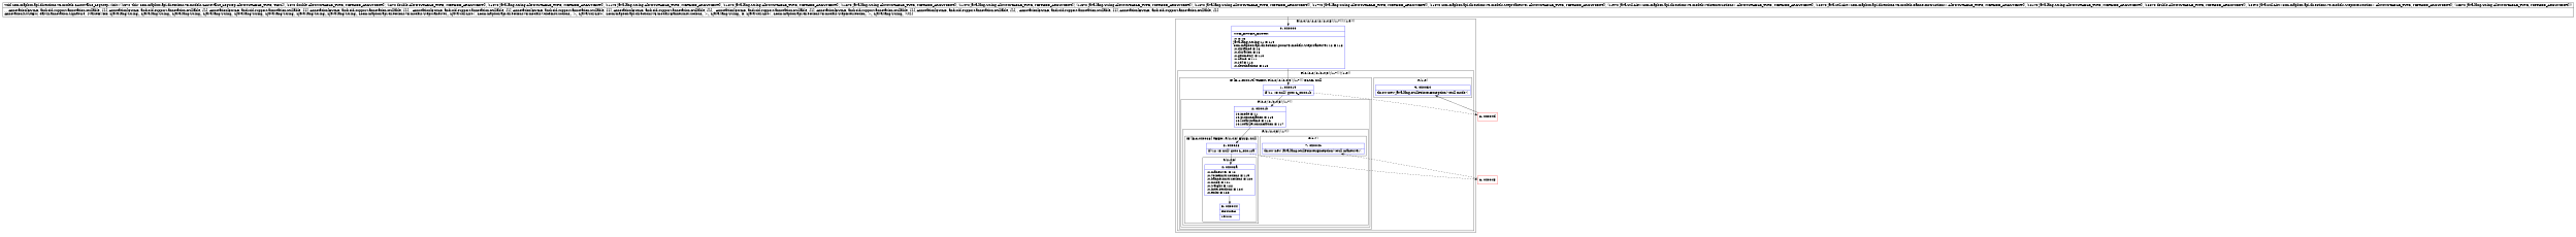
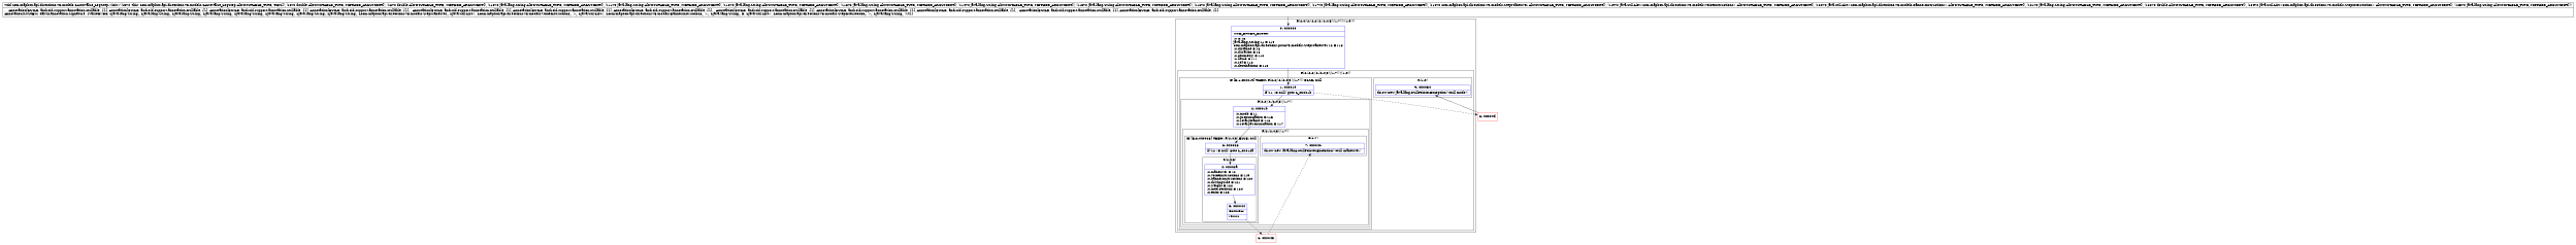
  digraph {
    node [color=blue shape=record]
-   n1 [label="{4\:\ 0x002a|r0.maneuver = r2\lr0.voiceInstructions = r19\lr0.bannerInstructions = r20\lr0.mode = r21\lr0.weight = r22\lr0.intersections = r24\lr0.exits = r25\l}"]
+   n1 [label="{4\:\ 0x002a|r0.maneuver = r2\lr0.voiceInstructions = r19\lr0.bannerInstructions = r20\lr0.drivingSide = r21\lr0.weight = r22\lr0.intersections = r24\lr0.exits = r25\l}"]
    n2 [label="{5\:\ 0x0044|RETURN\l|return\l}"]
    n3 [label="{3\:\ 0x0028|if (r2 != null) goto L_0x012a\l}"]
    n4 [label="{7\:\ 0x004c|throw new java.lang.NullPointerException(\"Null maneuver\")\l}"]
    n5 [label="{2\:\ 0x001b|r0.mode = r1\lr0.pronunciation = r15\lr0.rotaryName = r16\lr0.rotaryPronunciation = r17\l}"]
    n6 [label="{1\:\ 0x0019|if (r1 != null) goto L_0x001b\l}"]
    n7 [label="{9\:\ 0x0054|throw new java.lang.NullPointerException(\"Null mode\")\l}"]
    n8 [label="{0\:\ 0x0000|MTH_ENTER_BLOCK\l|r0 = r5\ljava.lang.String r1 = r14\lcom.mapbox.api.directions.p008v5.models.StepManeuver r2 = r18\lr0.distance = r6\lr0.duration = r8\lr0.geometry = r10\lr0.name = r11\lr0.ref = r12\lr0.destinations = r13\l}"]
    n9 [color=red label="{6\:\ 0x0045}"]
    n10 [color=red label="{8\:\ 0x004d}"]
    n11 [label="{void com.mapbox.api.directions.v5.models.$AutoValue_LegStep.\<init\>((r5v0 'this' com.mapbox.api.directions.v5.models.$AutoValue_LegStep A[IMMUTABLE_TYPE, THIS]), (r6v0 double A[IMMUTABLE_TYPE, METHOD_ARGUMENT]), (r8v0 double A[IMMUTABLE_TYPE, METHOD_ARGUMENT]), (r10v0 java.lang.String A[IMMUTABLE_TYPE, METHOD_ARGUMENT]), (r11v0 java.lang.String A[IMMUTABLE_TYPE, METHOD_ARGUMENT]), (r12v0 java.lang.String A[IMMUTABLE_TYPE, METHOD_ARGUMENT]), (r13v0 java.lang.String A[IMMUTABLE_TYPE, METHOD_ARGUMENT]), (r14v0 java.lang.String A[IMMUTABLE_TYPE, METHOD_ARGUMENT]), (r15v0 java.lang.String A[IMMUTABLE_TYPE, METHOD_ARGUMENT]), (r16v0 java.lang.String A[IMMUTABLE_TYPE, METHOD_ARGUMENT]), (r17v0 java.lang.String A[IMMUTABLE_TYPE, METHOD_ARGUMENT]), (r18v0 com.mapbox.api.directions.v5.models.StepManeuver A[IMMUTABLE_TYPE, METHOD_ARGUMENT]), (r19v0 java.util.List\<com.mapbox.api.directions.v5.models.VoiceInstructions\> A[IMMUTABLE_TYPE, METHOD_ARGUMENT]), (r20v0 java.util.List\<com.mapbox.api.directions.v5.models.BannerInstructions\> A[IMMUTABLE_TYPE, METHOD_ARGUMENT]), (r21v0 java.lang.String A[IMMUTABLE_TYPE, METHOD_ARGUMENT]), (r22v0 double A[IMMUTABLE_TYPE, METHOD_ARGUMENT]), (r24v0 java.util.List\<com.mapbox.api.directions.v5.models.StepIntersection\> A[IMMUTABLE_TYPE, METHOD_ARGUMENT]), (r25v0 java.lang.String A[IMMUTABLE_TYPE, METHOD_ARGUMENT]))  | , , Annotation[BUILD, android.support.annotation.Nullable, \{\}], Annotation[BUILD, android.support.annotation.Nullable, \{\}], Annotation[BUILD, android.support.annotation.Nullable, \{\}], Annotation[BUILD, android.support.annotation.Nullable, \{\}], , Annotation[BUILD, android.support.annotation.Nullable, \{\}], Annotation[BUILD, android.support.annotation.Nullable, \{\}], Annotation[BUILD, android.support.annotation.Nullable, \{\}], , Annotation[BUILD, android.support.annotation.Nullable, \{\}], Annotation[BUILD, android.support.annotation.Nullable, \{\}], Annotation[BUILD, android.support.annotation.Nullable, \{\}], , Annotation[BUILD, android.support.annotation.Nullable, \{\}], Annotation[BUILD, android.support.annotation.Nullable, \{\}]\lAnnotation[SYSTEM, dalvik.annotation.Signature, \{value=[(DD, Ljava\/lang\/String;, Ljava\/lang\/String;, Ljava\/lang\/String;, Ljava\/lang\/String;, Ljava\/lang\/String;, Ljava\/lang\/String;, Ljava\/lang\/String;, Ljava\/lang\/String;, Lcom\/mapbox\/api\/directions\/v5\/models\/StepManeuver;, Ljava\/util\/List\<, Lcom\/mapbox\/api\/directions\/v5\/models\/VoiceInstructions;, \>;, Ljava\/util\/List\<, Lcom\/mapbox\/api\/directions\/v5\/models\/BannerInstructions;, \>;, Ljava\/lang\/String;, D, Ljava\/util\/List\<, Lcom\/mapbox\/api\/directions\/v5\/models\/StepIntersection;, \>;, Ljava\/lang\/String;, )V]\}]\l}" color=""]
    subgraph cluster_1 {
      label="R(2:0|(2:(2:2|(2:(2:4|5)|(1:7)))|(1:9)))"
      n8
      subgraph cluster_2 {
        label="R(2:(2:2|(2:(2:4|5)|(1:7)))|(1:9))"
        subgraph cluster_3 {
          label="IF [B:1:0x0019] THEN: R(2:2|(2:(2:4|5)|(1:7))) ELSE: null"
          n6
          subgraph cluster_4 {
            label="R(2:2|(2:(2:4|5)|(1:7)))"
            n5
            subgraph cluster_5 {
              label="R(2:(2:4|5)|(1:7))"
              subgraph cluster_6 {
                label="IF [B:3:0x0028] THEN: R(2:4|5) ELSE: null"
                n3
                subgraph cluster_7 {
                  label="R(2:4|5)"
                  n1
                  n2
                }
              }
              subgraph cluster_8 {
                label="R(6:7)"
                n4
              }
            }
          }
        }
        subgraph cluster_9 {
          label="R(1:9)"
          n7
        }
      }
    }
    n1 -> n2
    n3 -> n1
-   n3 -> n9 [style=dashed]
+   n2 -> n9 [style=dashed]
    n5 -> n3
    n6 -> n5
    n6 -> n10 [style=dashed]
    n8 -> n6
    n9 -> n4 [style=dashed]
    n10 -> n7
    n11 -> n8
  }
